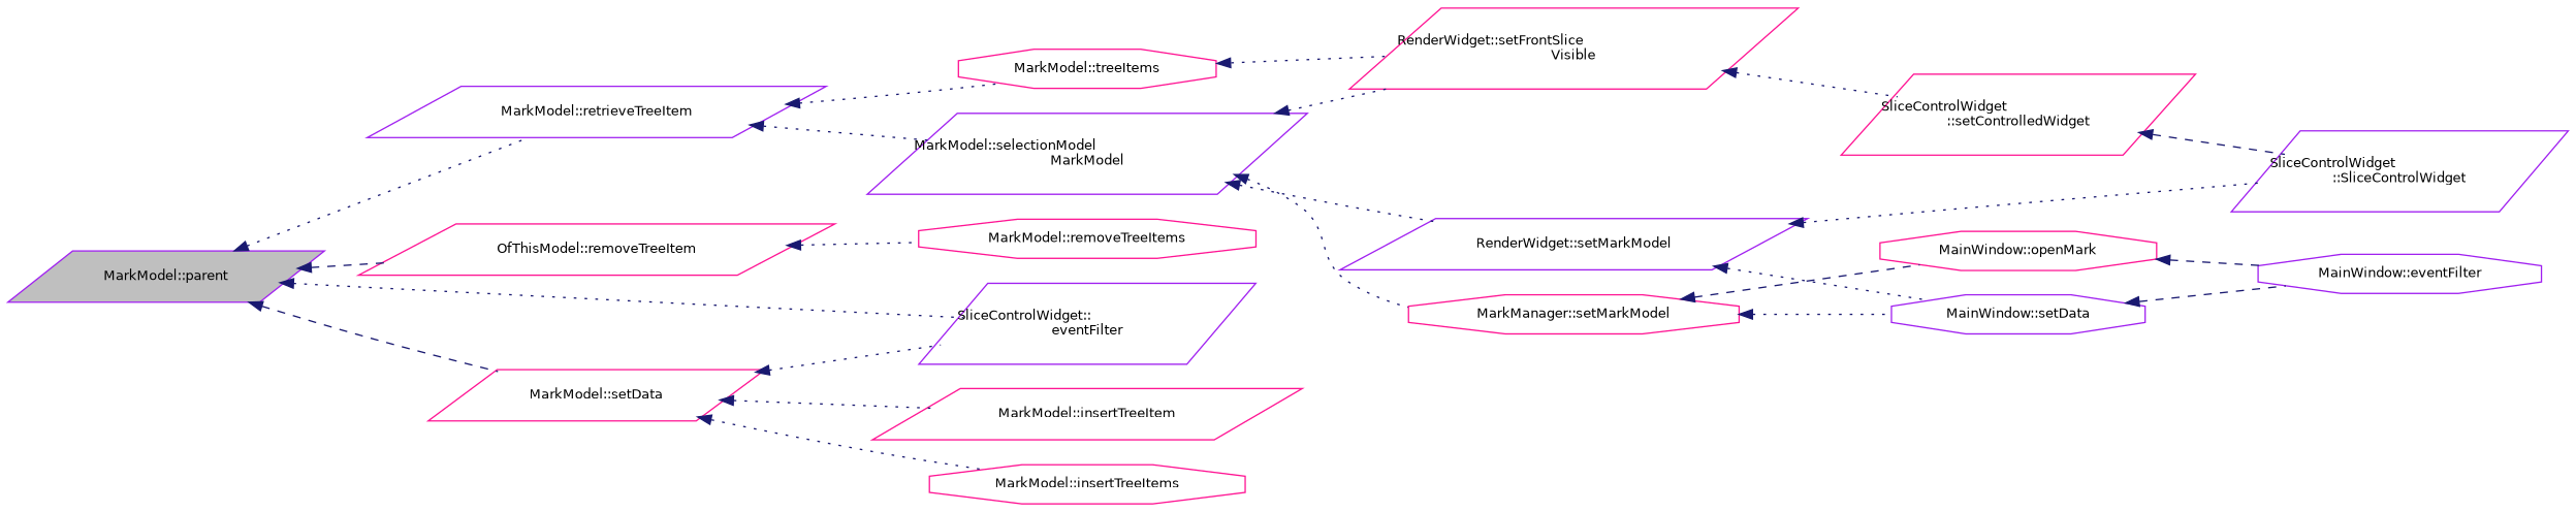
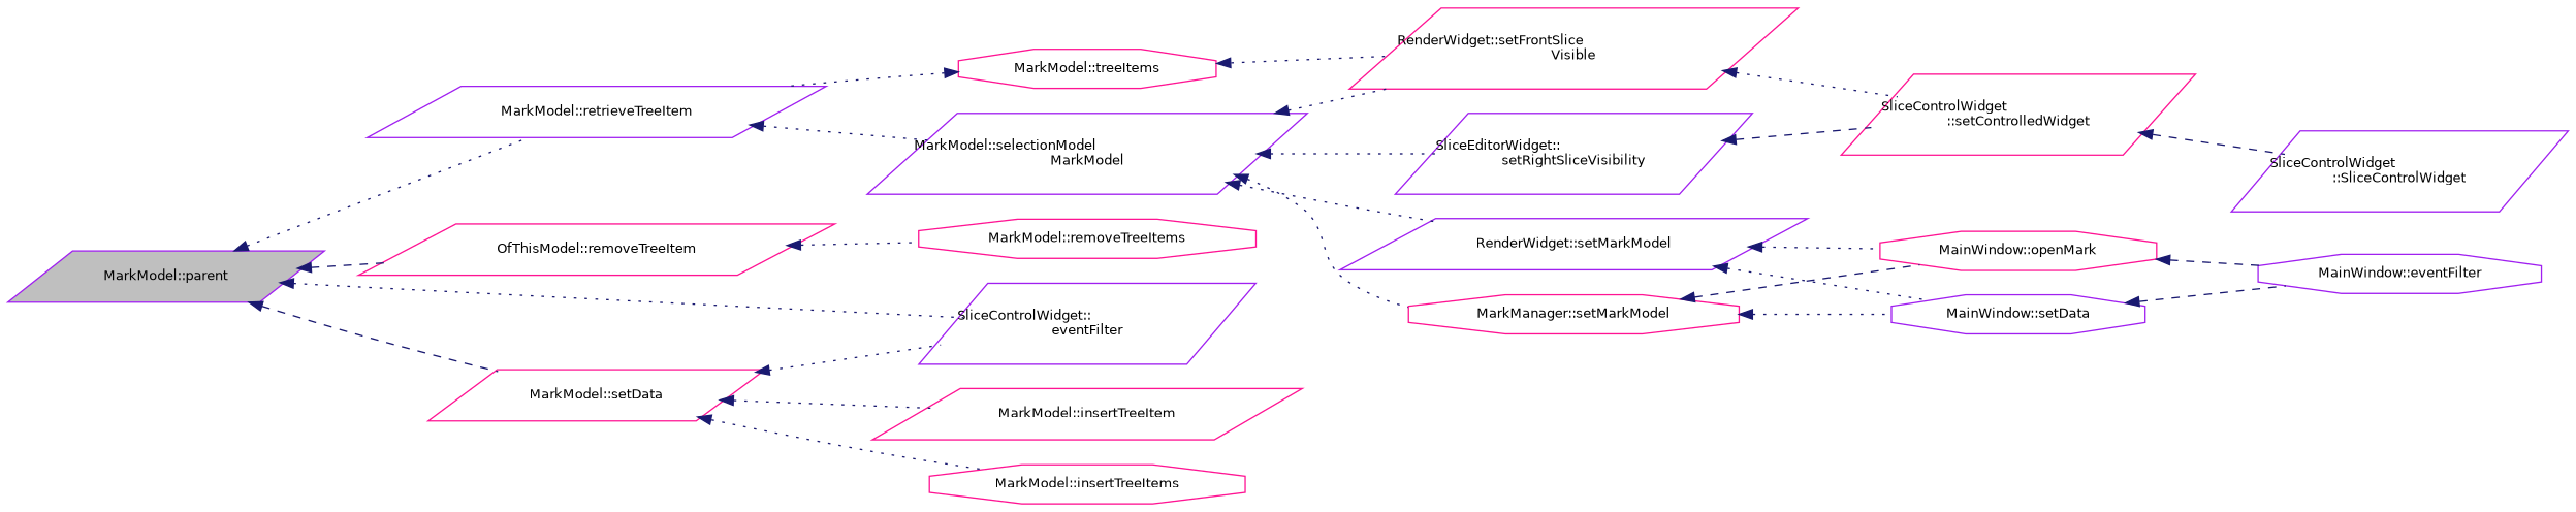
  digraph {
    fontname="DejaVu Sans"
    rankdir=LR
    node [color=deeppink fillcolor=white fontname="DejaVu Sans" fontsize=10 shape=parallelogram style=filled]
    edge [color=midnightblue dir=back fontname="DejaVu Sans" fontsize=10 labelfontname=Helvetica labelfontsize=10 style=dotted]
    n1 [color=purple fillcolor=grey75 fontcolor=black height=0.2 label="MarkModel::parent" width=0.4]
    n2 [color=purple height=0.2 label="MarkModel::retrieveTreeItem" width=0.4]
    n3 [height=0.2 label="OfThisModel::removeTreeItem" width=0.4]
    n4 [height=0.2 label="MarkModel::setData" width=0.4]
    n5 [color=purple height=0.2 label="SliceControlWidget::\leventFilter" width=0.4]
    n6 [height=0.2 label="MarkModel::treeItems" shape=octagon width=0.4]
    n7 [color=purple height=0.2 label="MarkModel::selectionModel\lMarkModel" width=0.4]
    n8 [height=0.2 label="RenderWidget::setFrontSlice\lVisible" width=0.4]
    n9 [height=0.2 label="SliceControlWidget\l::setControlledWidget" width=0.4]
    n10 [height=0.2 label="MarkModel::removeTreeItems" shape=octagon width=0.4]
    n11 [height=0.2 label="MarkModel::insertTreeItem" width=0.4]
    n12 [height=0.2 label="MarkModel::insertTreeItems" shape=octagon width=0.4]
    n13 [height=0.2 label="MarkManager::setMarkModel" shape=octagon width=0.4]
    n14 [color=purple height=0.2 label="RenderWidget::setMarkModel" width=0.4]
+   n15 [color=purple height=0.2 label="SliceEditorWidget::\lsetRightSliceVisibility" width=0.4]
    n16 [color=purple height=0.2 label="SliceControlWidget\l::SliceControlWidget" width=0.4]
    n17 [color=purple height=0.2 label="MainWindow::setData" shape=octagon width=0.4]
    n18 [height=0.2 label="MainWindow::openMark" shape=octagon width=0.4]
    n19 [color=purple height=0.2 label="MainWindow::eventFilter" shape=octagon width=0.4]
    n1 -> n2
    n1 -> n3 [style=dashed]
    n1 -> n4 [style=dashed]
    n1 -> n5
-   n2 -> n6
+   n6 -> n2
    n2 -> n7
    n3 -> n10
    n4 -> n5
    n4 -> n11
    n4 -> n12
    n6 -> n8
    n7 -> n8
    n7 -> n13
    n7 -> n14
+   n7 -> n15
    n8 -> n9
    n9 -> n16 [style=dashed]
    n13 -> n17
    n13 -> n18 [style=dashed]
    n14 -> n17
-   n14 -> n16
+   n14 -> n18
+   n15 -> n9 [style=dashed]
    n17 -> n19 [style=dashed]
    n18 -> n19 [style=dashed]
  }
